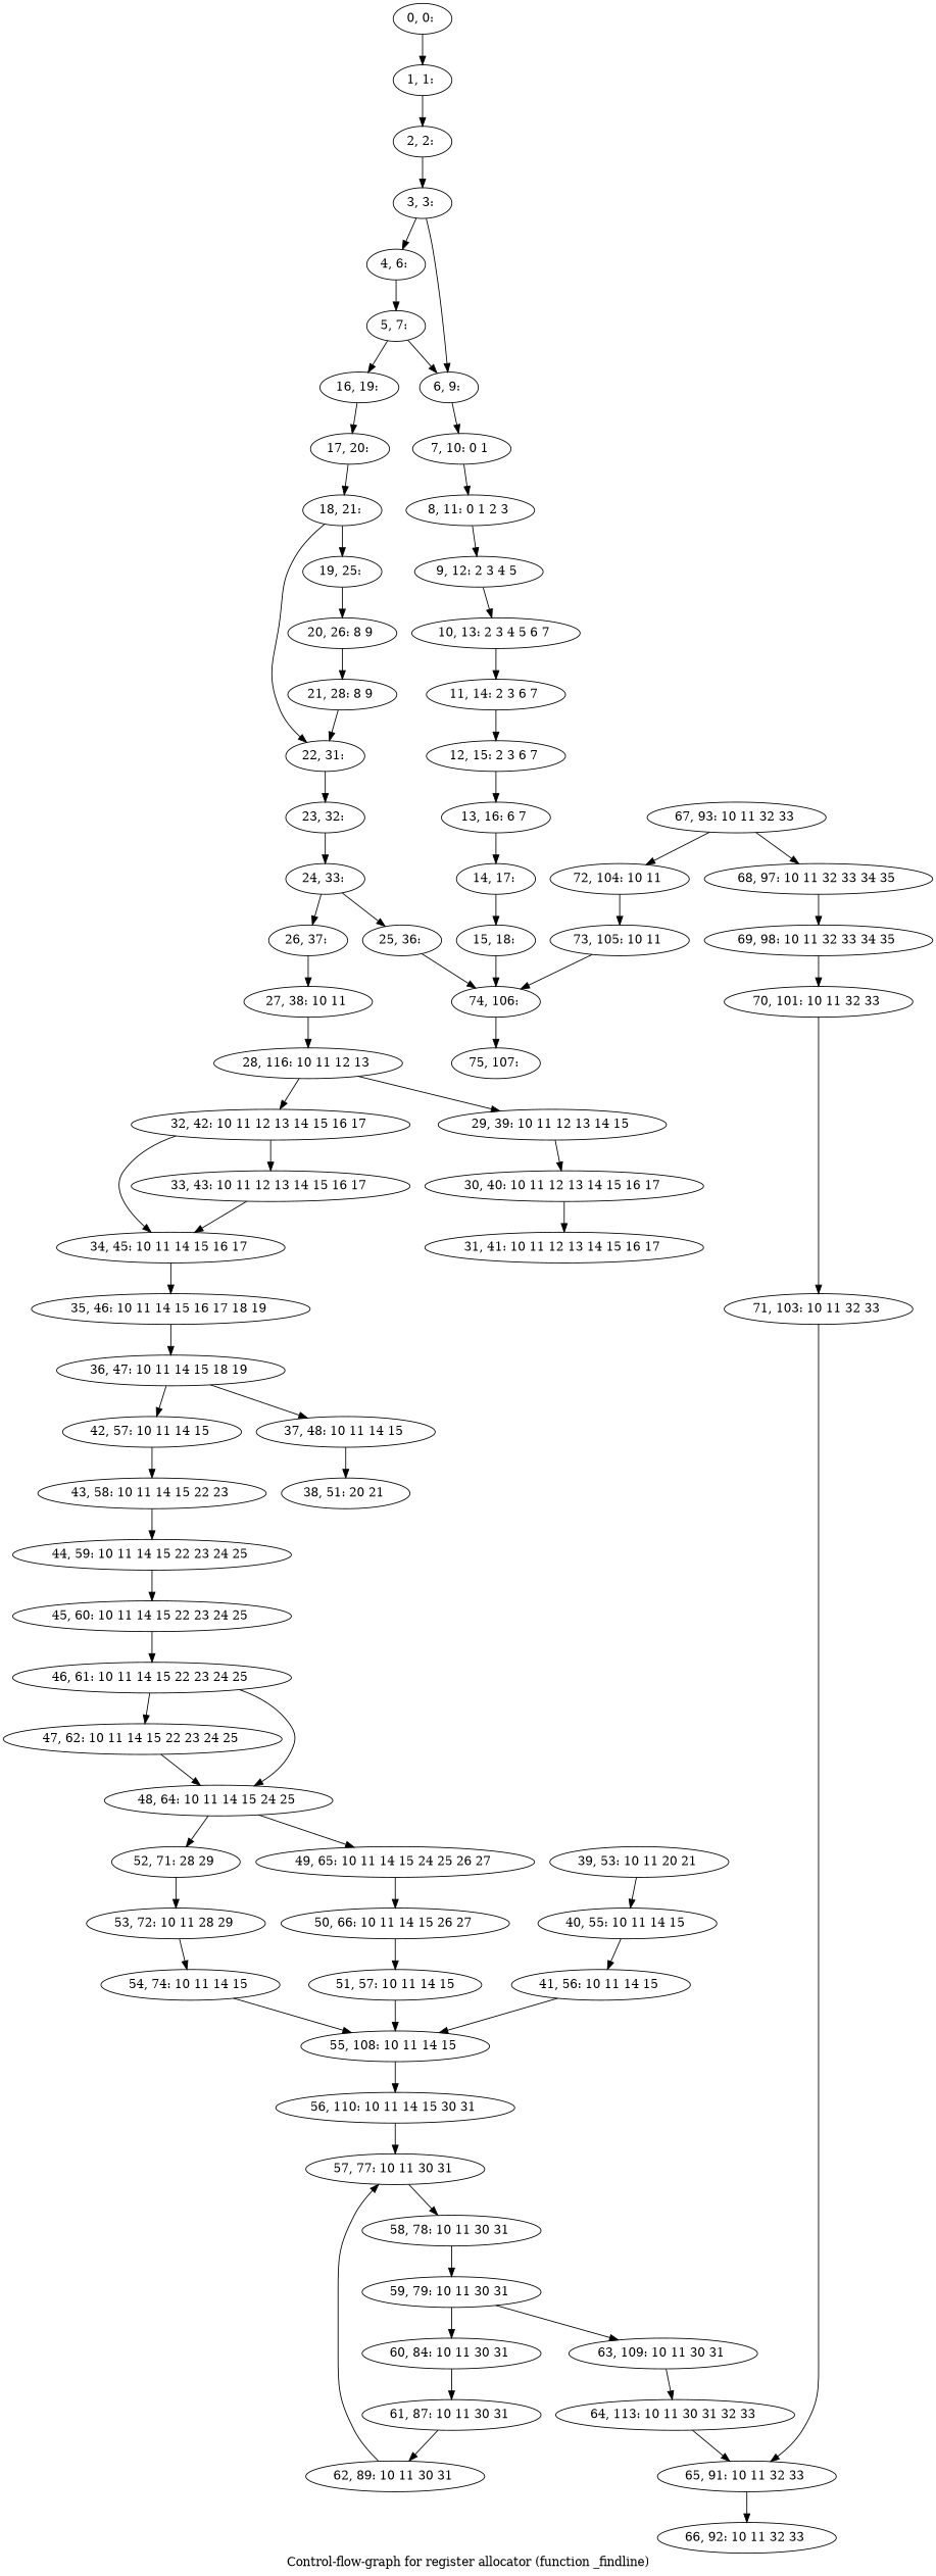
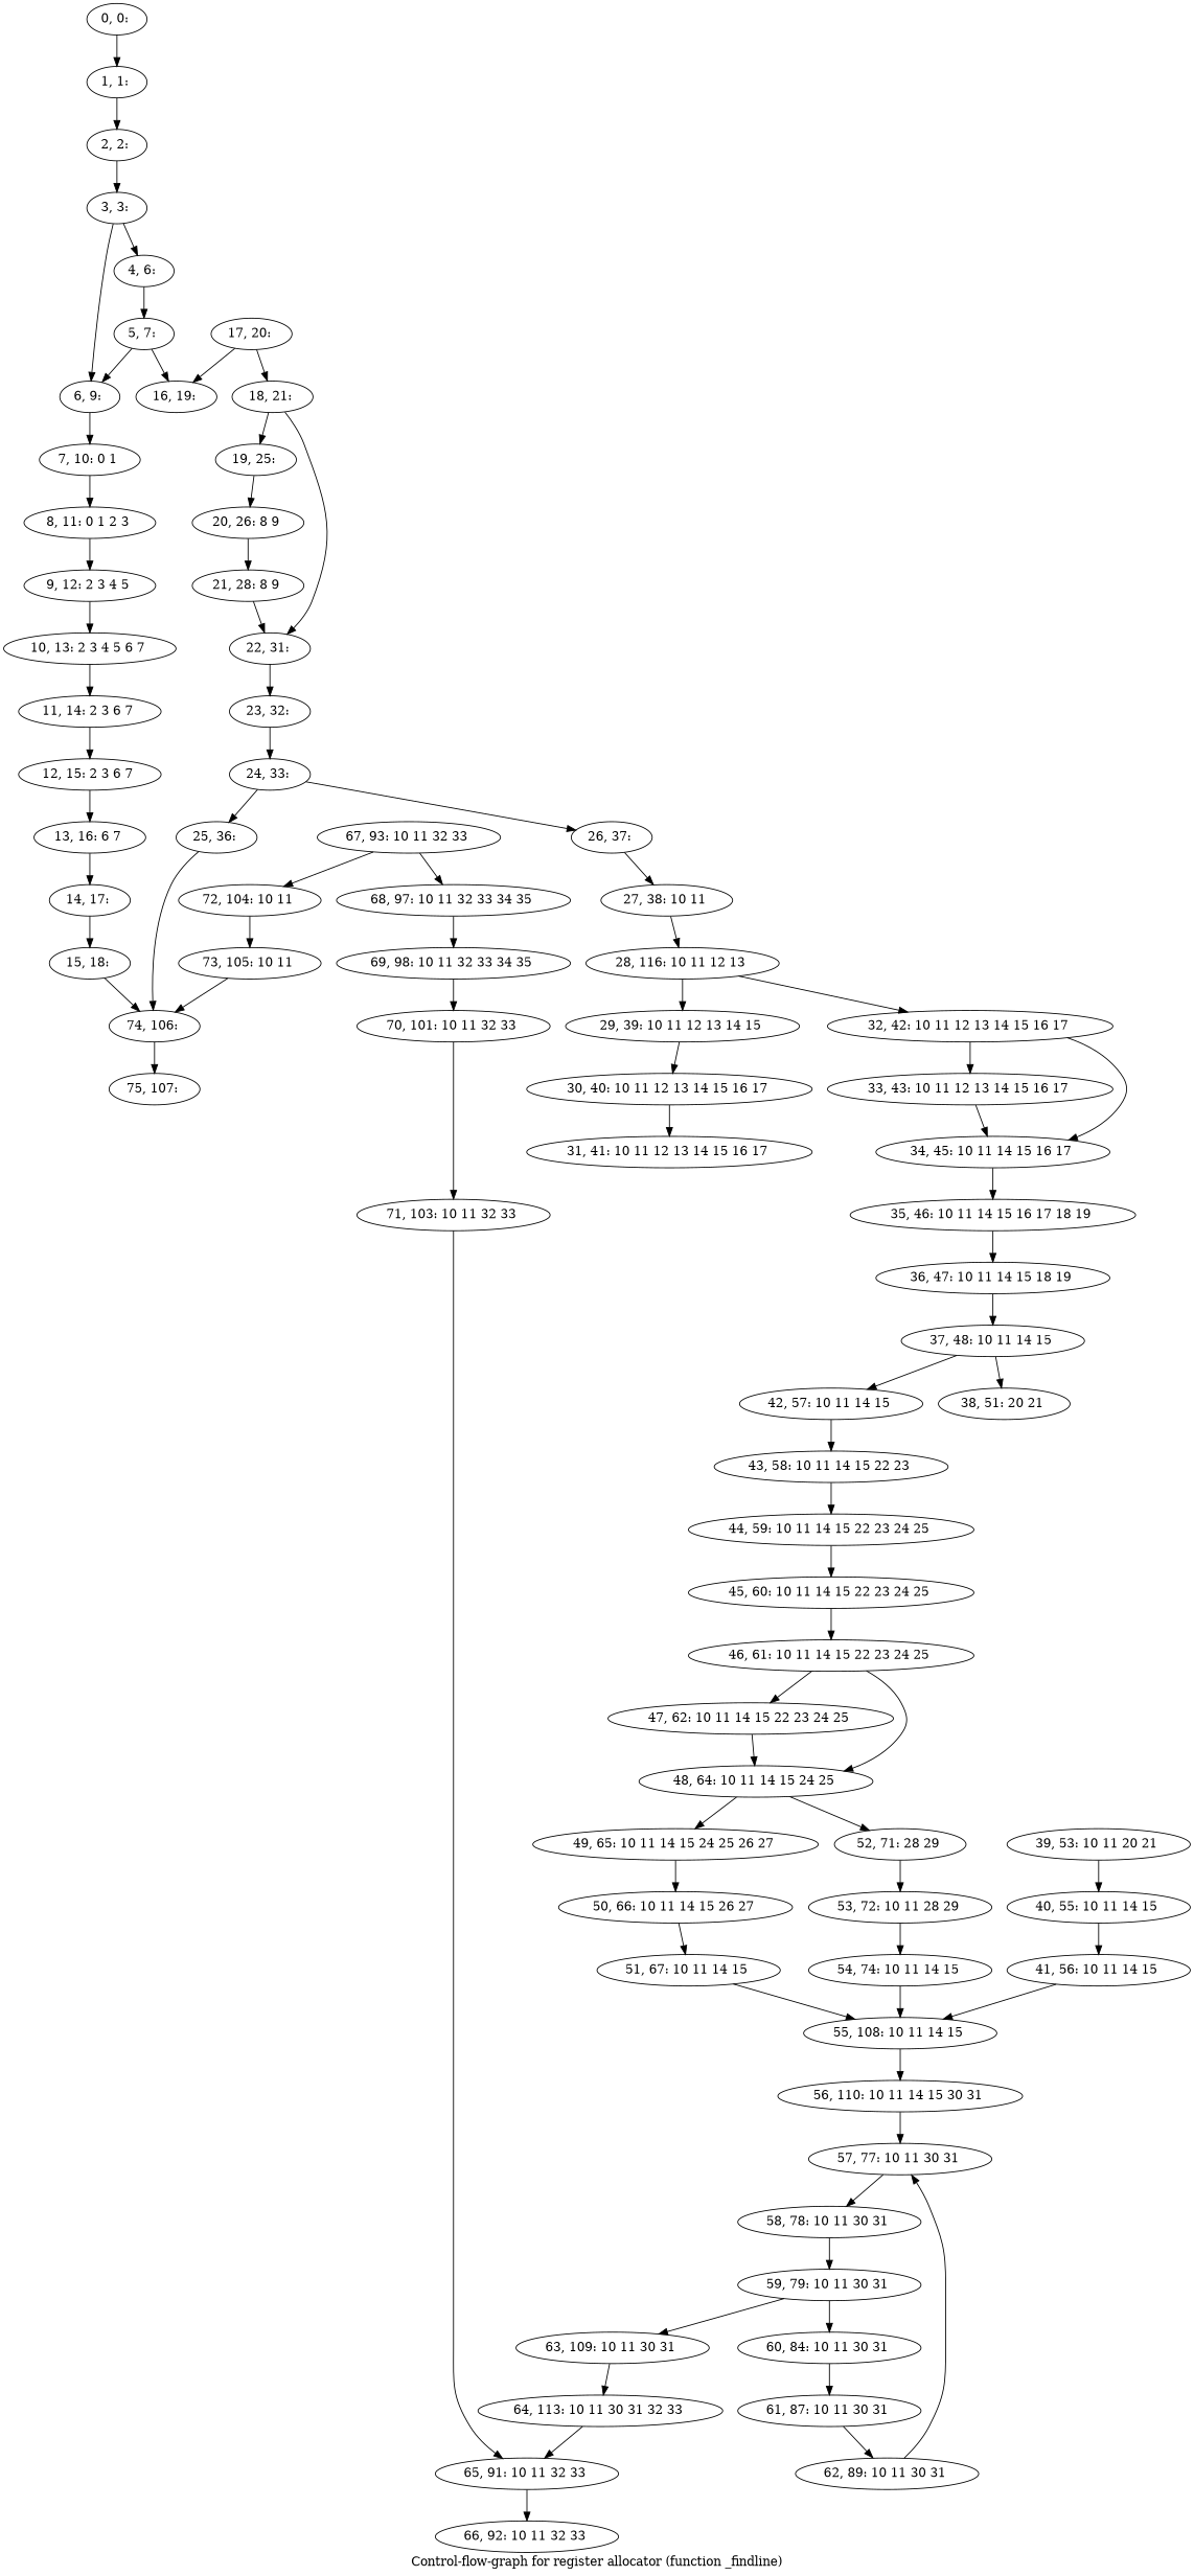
  digraph {
    label="Control-flow-graph for register allocator (function _findline)"
    n1 [label="0, 0: "]
    n2 [label="1, 1: "]
    n3 [label="2, 2: "]
    n4 [label="3, 3: "]
    n5 [label="4, 6: "]
    n6 [label="6, 9: "]
    n7 [label="5, 7: "]
    n8 [label="7, 10: 0 1 "]
    n9 [label="16, 19: "]
    n10 [label="17, 20: "]
    n11 [label="8, 11: 0 1 2 3 "]
    n12 [label="9, 12: 2 3 4 5 "]
    n13 [label="10, 13: 2 3 4 5 6 7 "]
    n14 [label="11, 14: 2 3 6 7 "]
    n15 [label="12, 15: 2 3 6 7 "]
    n16 [label="13, 16: 6 7 "]
    n17 [label="14, 17: "]
    n18 [label="15, 18: "]
    n19 [label="74, 106: "]
    n20 [label="75, 107: "]
    n21 [label="18, 21: "]
    n22 [label="19, 25: "]
    n23 [label="22, 31: "]
    n24 [label="20, 26: 8 9 "]
    n25 [label="23, 32: "]
    n26 [label="21, 28: 8 9 "]
    n27 [label="24, 33: "]
    n28 [label="25, 36: "]
    n29 [label="26, 37: "]
    n30 [label="27, 38: 10 11 "]
    n31 [label="28, 116: 10 11 12 13 "]
    n32 [label="29, 39: 10 11 12 13 14 15 "]
    n33 [label="32, 42: 10 11 12 13 14 15 16 17 "]
    n34 [label="30, 40: 10 11 12 13 14 15 16 17 "]
    n35 [label="31, 41: 10 11 12 13 14 15 16 17 "]
    n36 [label="33, 43: 10 11 12 13 14 15 16 17 "]
    n37 [label="34, 45: 10 11 14 15 16 17 "]
    n38 [label="35, 46: 10 11 14 15 16 17 18 19 "]
    n39 [label="36, 47: 10 11 14 15 18 19 "]
    n40 [label="37, 48: 10 11 14 15 "]
    n41 [label="38, 51: 20 21 "]
    n42 [label="42, 57: 10 11 14 15 "]
    n43 [label="43, 58: 10 11 14 15 22 23 "]
    n44 [label="39, 53: 10 11 20 21 "]
    n45 [label="40, 55: 10 11 14 15 "]
    n46 [label="41, 56: 10 11 14 15 "]
    n47 [label="55, 108: 10 11 14 15 "]
    n48 [label="56, 110: 10 11 14 15 30 31 "]
    n49 [label="44, 59: 10 11 14 15 22 23 24 25 "]
    n50 [label="45, 60: 10 11 14 15 22 23 24 25 "]
    n51 [label="46, 61: 10 11 14 15 22 23 24 25 "]
    n52 [label="47, 62: 10 11 14 15 22 23 24 25 "]
    n53 [label="48, 64: 10 11 14 15 24 25 "]
    n54 [label="49, 65: 10 11 14 15 24 25 26 27 "]
    n55 [label="52, 71: 28 29 "]
    n56 [label="50, 66: 10 11 14 15 26 27 "]
-   n57 [label="51, 57: 10 11 14 15"]
+   n57 [label="51, 67: 10 11 14 15 "]
    n58 [label="53, 72: 10 11 28 29 "]
    n59 [label="54, 74: 10 11 14 15 "]
    n60 [label="57, 77: 10 11 30 31 "]
    n61 [label="58, 78: 10 11 30 31 "]
    n62 [label="59, 79: 10 11 30 31 "]
    n63 [label="60, 84: 10 11 30 31 "]
    n64 [label="63, 109: 10 11 30 31 "]
    n65 [label="61, 87: 10 11 30 31 "]
    n66 [label="64, 113: 10 11 30 31 32 33 "]
    n67 [label="62, 89: 10 11 30 31 "]
    n68 [label="65, 91: 10 11 32 33 "]
    n69 [label="66, 92: 10 11 32 33 "]
    n70 [label="67, 93: 10 11 32 33 "]
    n71 [label="68, 97: 10 11 32 33 34 35 "]
    n72 [label="72, 104: 10 11 "]
    n73 [label="69, 98: 10 11 32 33 34 35 "]
    n74 [label="73, 105: 10 11 "]
    n75 [label="70, 101: 10 11 32 33 "]
    n76 [label="71, 103: 10 11 32 33 "]
    n1 -> n2
    n2 -> n3
    n3 -> n4
    n4 -> n5
    n4 -> n6
    n5 -> n7
    n6 -> n8
    n7 -> n6
    n7 -> n9
    n8 -> n11
-   n9 -> n10
+   n10 -> n9
    n10 -> n21
    n11 -> n12
    n12 -> n13
    n13 -> n14
    n14 -> n15
    n15 -> n16
    n16 -> n17
    n17 -> n18
    n18 -> n19
    n19 -> n20
    n21 -> n22
    n21 -> n23
    n22 -> n24
    n23 -> n25
    n24 -> n26
    n25 -> n27
    n26 -> n23
    n27 -> n28
    n27 -> n29
    n28 -> n19
    n29 -> n30
    n30 -> n31
    n31 -> n32
    n31 -> n33
    n32 -> n34
    n33 -> n36
    n33 -> n37
    n34 -> n35
    n36 -> n37
    n37 -> n38
    n38 -> n39
    n39 -> n40
    n40 -> n41
-   n39 -> n42
+   n40 -> n42
    n42 -> n43
    n43 -> n49
    n44 -> n45
    n45 -> n46
    n46 -> n47
    n47 -> n48
    n48 -> n60
    n49 -> n50
    n50 -> n51
    n51 -> n52
    n51 -> n53
    n52 -> n53
    n53 -> n54
    n53 -> n55
    n54 -> n56
    n55 -> n58
    n56 -> n57
    n57 -> n47
    n58 -> n59
    n59 -> n47
    n60 -> n61
    n61 -> n62
    n62 -> n63
    n62 -> n64
    n63 -> n65
    n64 -> n66
    n65 -> n67
    n66 -> n68
    n67 -> n60
    n68 -> n69
    n70 -> n71
    n70 -> n72
    n71 -> n73
    n72 -> n74
    n73 -> n75
    n74 -> n19
    n75 -> n76
    n76 -> n68
  }
